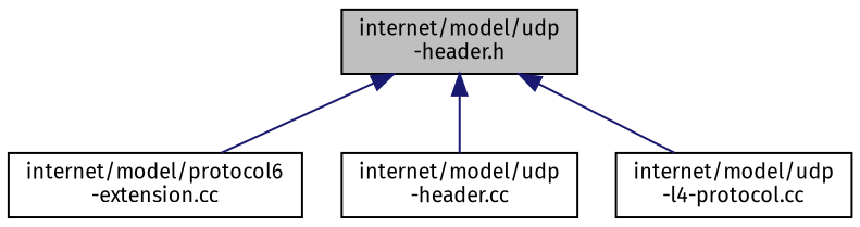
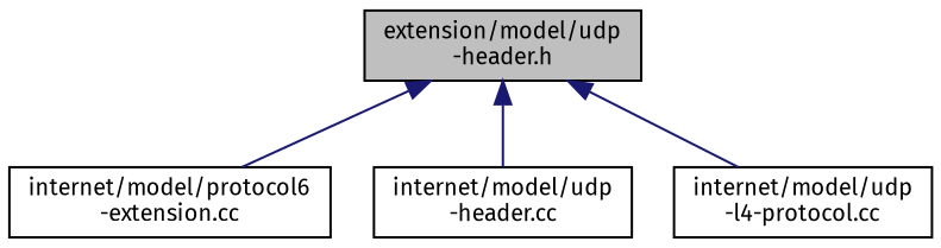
  digraph {
    fontname="Fira Sans"
    node [color=black fillcolor=white fontname="Fira Sans" fontsize=10 shape=record style=filled]
    edge [color=midnightblue dir=back fontname="Fira Sans" fontsize=10 labelfontname=Helvetica labelfontsize=10 style=solid]
-   n1 [fillcolor=grey75 fontcolor=black height=0.2 label="internet/model/udp\l-header.h" width=0.4]
+   n1 [fillcolor=grey75 fontcolor=black height=0.2 label="extension/model/udp\l-header.h" width=0.4]
    n2 [height=0.2 label="internet/model/protocol6\l-extension.cc" width=0.4]
    n3 [height=0.2 label="internet/model/udp\l-header.cc" width=0.4]
    n4 [height=0.2 label="internet/model/udp\l-l4-protocol.cc" width=0.4]
    n1 -> n2
    n1 -> n3
    n1 -> n4
  }
